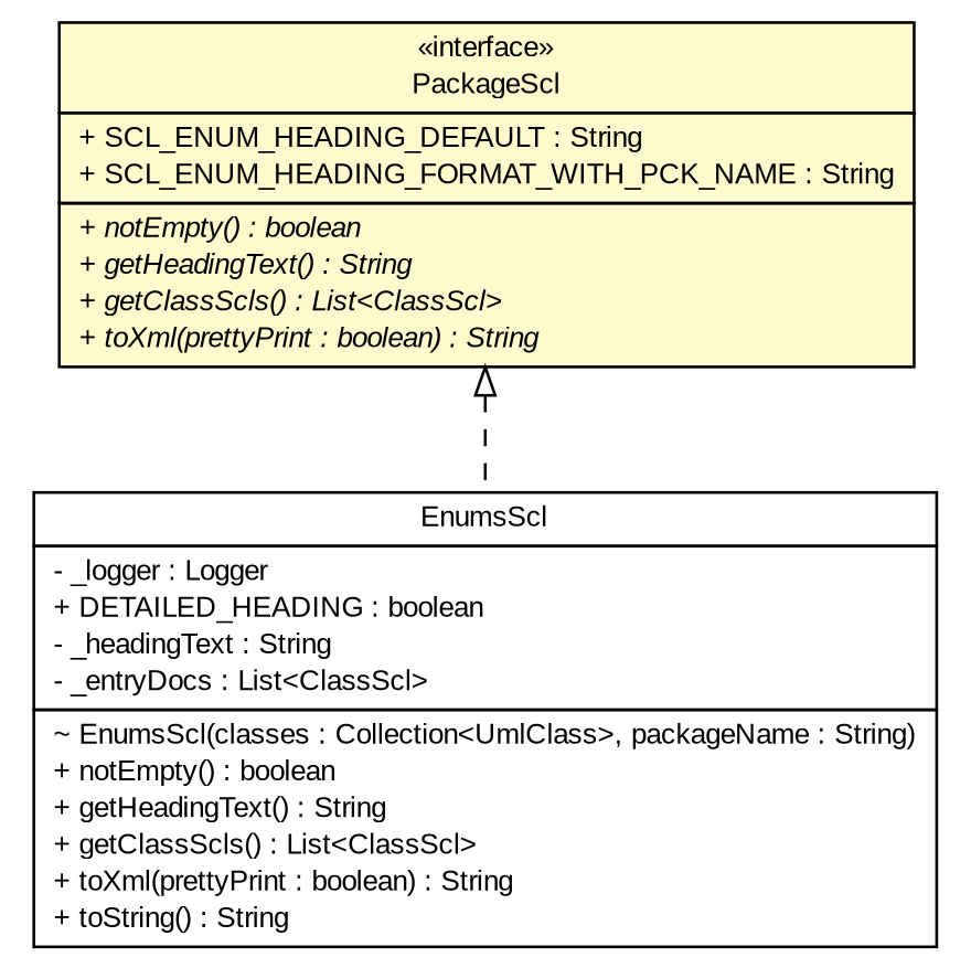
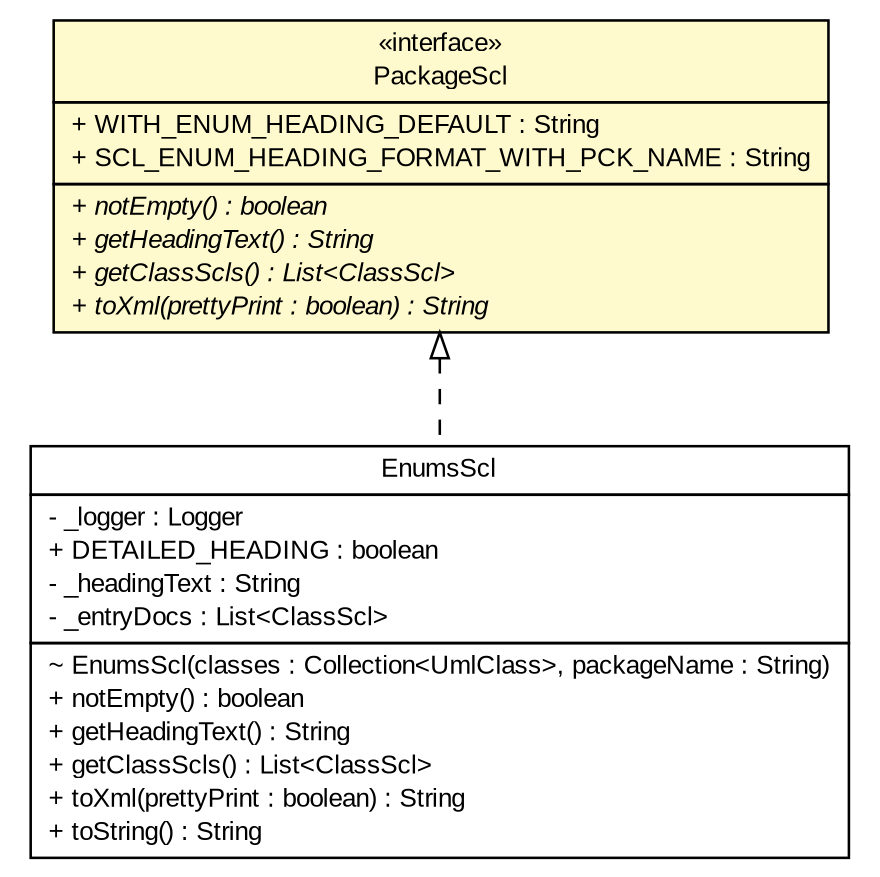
  digraph {
    nodesep=0.25
    ranksep=0.5
    node [fontcolor=black fontname=arial fontsize=10.0 shape=plaintext]
-   n1 [label=<<table title="org.tanjakostic.jcleancim.docgen.collector.PackageScl" border="0" cellborder="1" cellspacing="0" cellpadding="2" port="p" bgcolor="lemonChiffon" href="./PackageScl.html"> 		<tr><td><table border="0" cellspacing="0" cellpadding="1"> <tr><td align="center" balign="center"> &#171;interface&#187; </td></tr> <tr><td align="center" balign="center"> PackageScl </td></tr> 		</table></td></tr> 		<tr><td><table border="0" cellspacing="0" cellpadding="1"> <tr><td align="left" balign="left"> + SCL_ENUM_HEADING_DEFAULT : String </td></tr> <tr><td align="left" balign="left"> + SCL_ENUM_HEADING_FORMAT_WITH_PCK_NAME : String </td></tr> 		</table></td></tr> 		<tr><td><table border="0" cellspacing="0" cellpadding="1"> <tr><td align="left" balign="left"><font face="Arial Italic" point-size="10.0"> + notEmpty() : boolean </font></td></tr> <tr><td align="left" balign="left"><font face="Arial Italic" point-size="10.0"> + getHeadingText() : String </font></td></tr> <tr><td align="left" balign="left"><font face="Arial Italic" point-size="10.0"> + getClassScls() : List&lt;ClassScl&gt; </font></td></tr> <tr><td align="left" balign="left"><font face="Arial Italic" point-size="10.0"> + toXml(prettyPrint : boolean) : String </font></td></tr> 		</table></td></tr> 		</table>>]
+   n1 [label=<<table title="org.tanjakostic.jcleancim.docgen.collector.PackageScl" border="0" cellborder="1" cellspacing="0" cellpadding="2" port="p" bgcolor="lemonChiffon" href="./PackageScl.html"> 		<tr><td><table border="0" cellspacing="0" cellpadding="1"> <tr><td align="center" balign="center"> &#171;interface&#187; </td></tr> <tr><td align="center" balign="center"> PackageScl </td></tr> 		</table></td></tr> 		<tr><td><table border="0" cellspacing="0" cellpadding="1"> <tr><td align="left" balign="left"> + WITH_ENUM_HEADING_DEFAULT : String </td></tr> <tr><td align="left" balign="left"> + SCL_ENUM_HEADING_FORMAT_WITH_PCK_NAME : String </td></tr> 		</table></td></tr> 		<tr><td><table border="0" cellspacing="0" cellpadding="1"> <tr><td align="left" balign="left"><font face="Arial Italic" point-size="10.0"> + notEmpty() : boolean </font></td></tr> <tr><td align="left" balign="left"><font face="Arial Italic" point-size="10.0"> + getHeadingText() : String </font></td></tr> <tr><td align="left" balign="left"><font face="Arial Italic" point-size="10.0"> + getClassScls() : List&lt;ClassScl&gt; </font></td></tr> <tr><td align="left" balign="left"><font face="Arial Italic" point-size="10.0"> + toXml(prettyPrint : boolean) : String </font></td></tr> 		</table></td></tr> 		</table>>]
    n2 [label=<<table title="org.tanjakostic.jcleancim.docgen.collector.impl.EnumsScl" border="0" cellborder="1" cellspacing="0" cellpadding="2" port="p" href="./impl/EnumsScl.html"> 		<tr><td><table border="0" cellspacing="0" cellpadding="1"> <tr><td align="center" balign="center"> EnumsScl </td></tr> 		</table></td></tr> 		<tr><td><table border="0" cellspacing="0" cellpadding="1"> <tr><td align="left" balign="left"> - _logger : Logger </td></tr> <tr><td align="left" balign="left"> + DETAILED_HEADING : boolean </td></tr> <tr><td align="left" balign="left"> - _headingText : String </td></tr> <tr><td align="left" balign="left"> - _entryDocs : List&lt;ClassScl&gt; </td></tr> 		</table></td></tr> 		<tr><td><table border="0" cellspacing="0" cellpadding="1"> <tr><td align="left" balign="left"> ~ EnumsScl(classes : Collection&lt;UmlClass&gt;, packageName : String) </td></tr> <tr><td align="left" balign="left"> + notEmpty() : boolean </td></tr> <tr><td align="left" balign="left"> + getHeadingText() : String </td></tr> <tr><td align="left" balign="left"> + getClassScls() : List&lt;ClassScl&gt; </td></tr> <tr><td align="left" balign="left"> + toXml(prettyPrint : boolean) : String </td></tr> <tr><td align="left" balign="left"> + toString() : String </td></tr> 		</table></td></tr> 		</table>>]
    n1 -> n2 [arrowtail=empty dir=back fontname=arial fontsize=10 headport=p labelfontname=arial labelfontsize=10 style=dashed tailport=p]
  }
